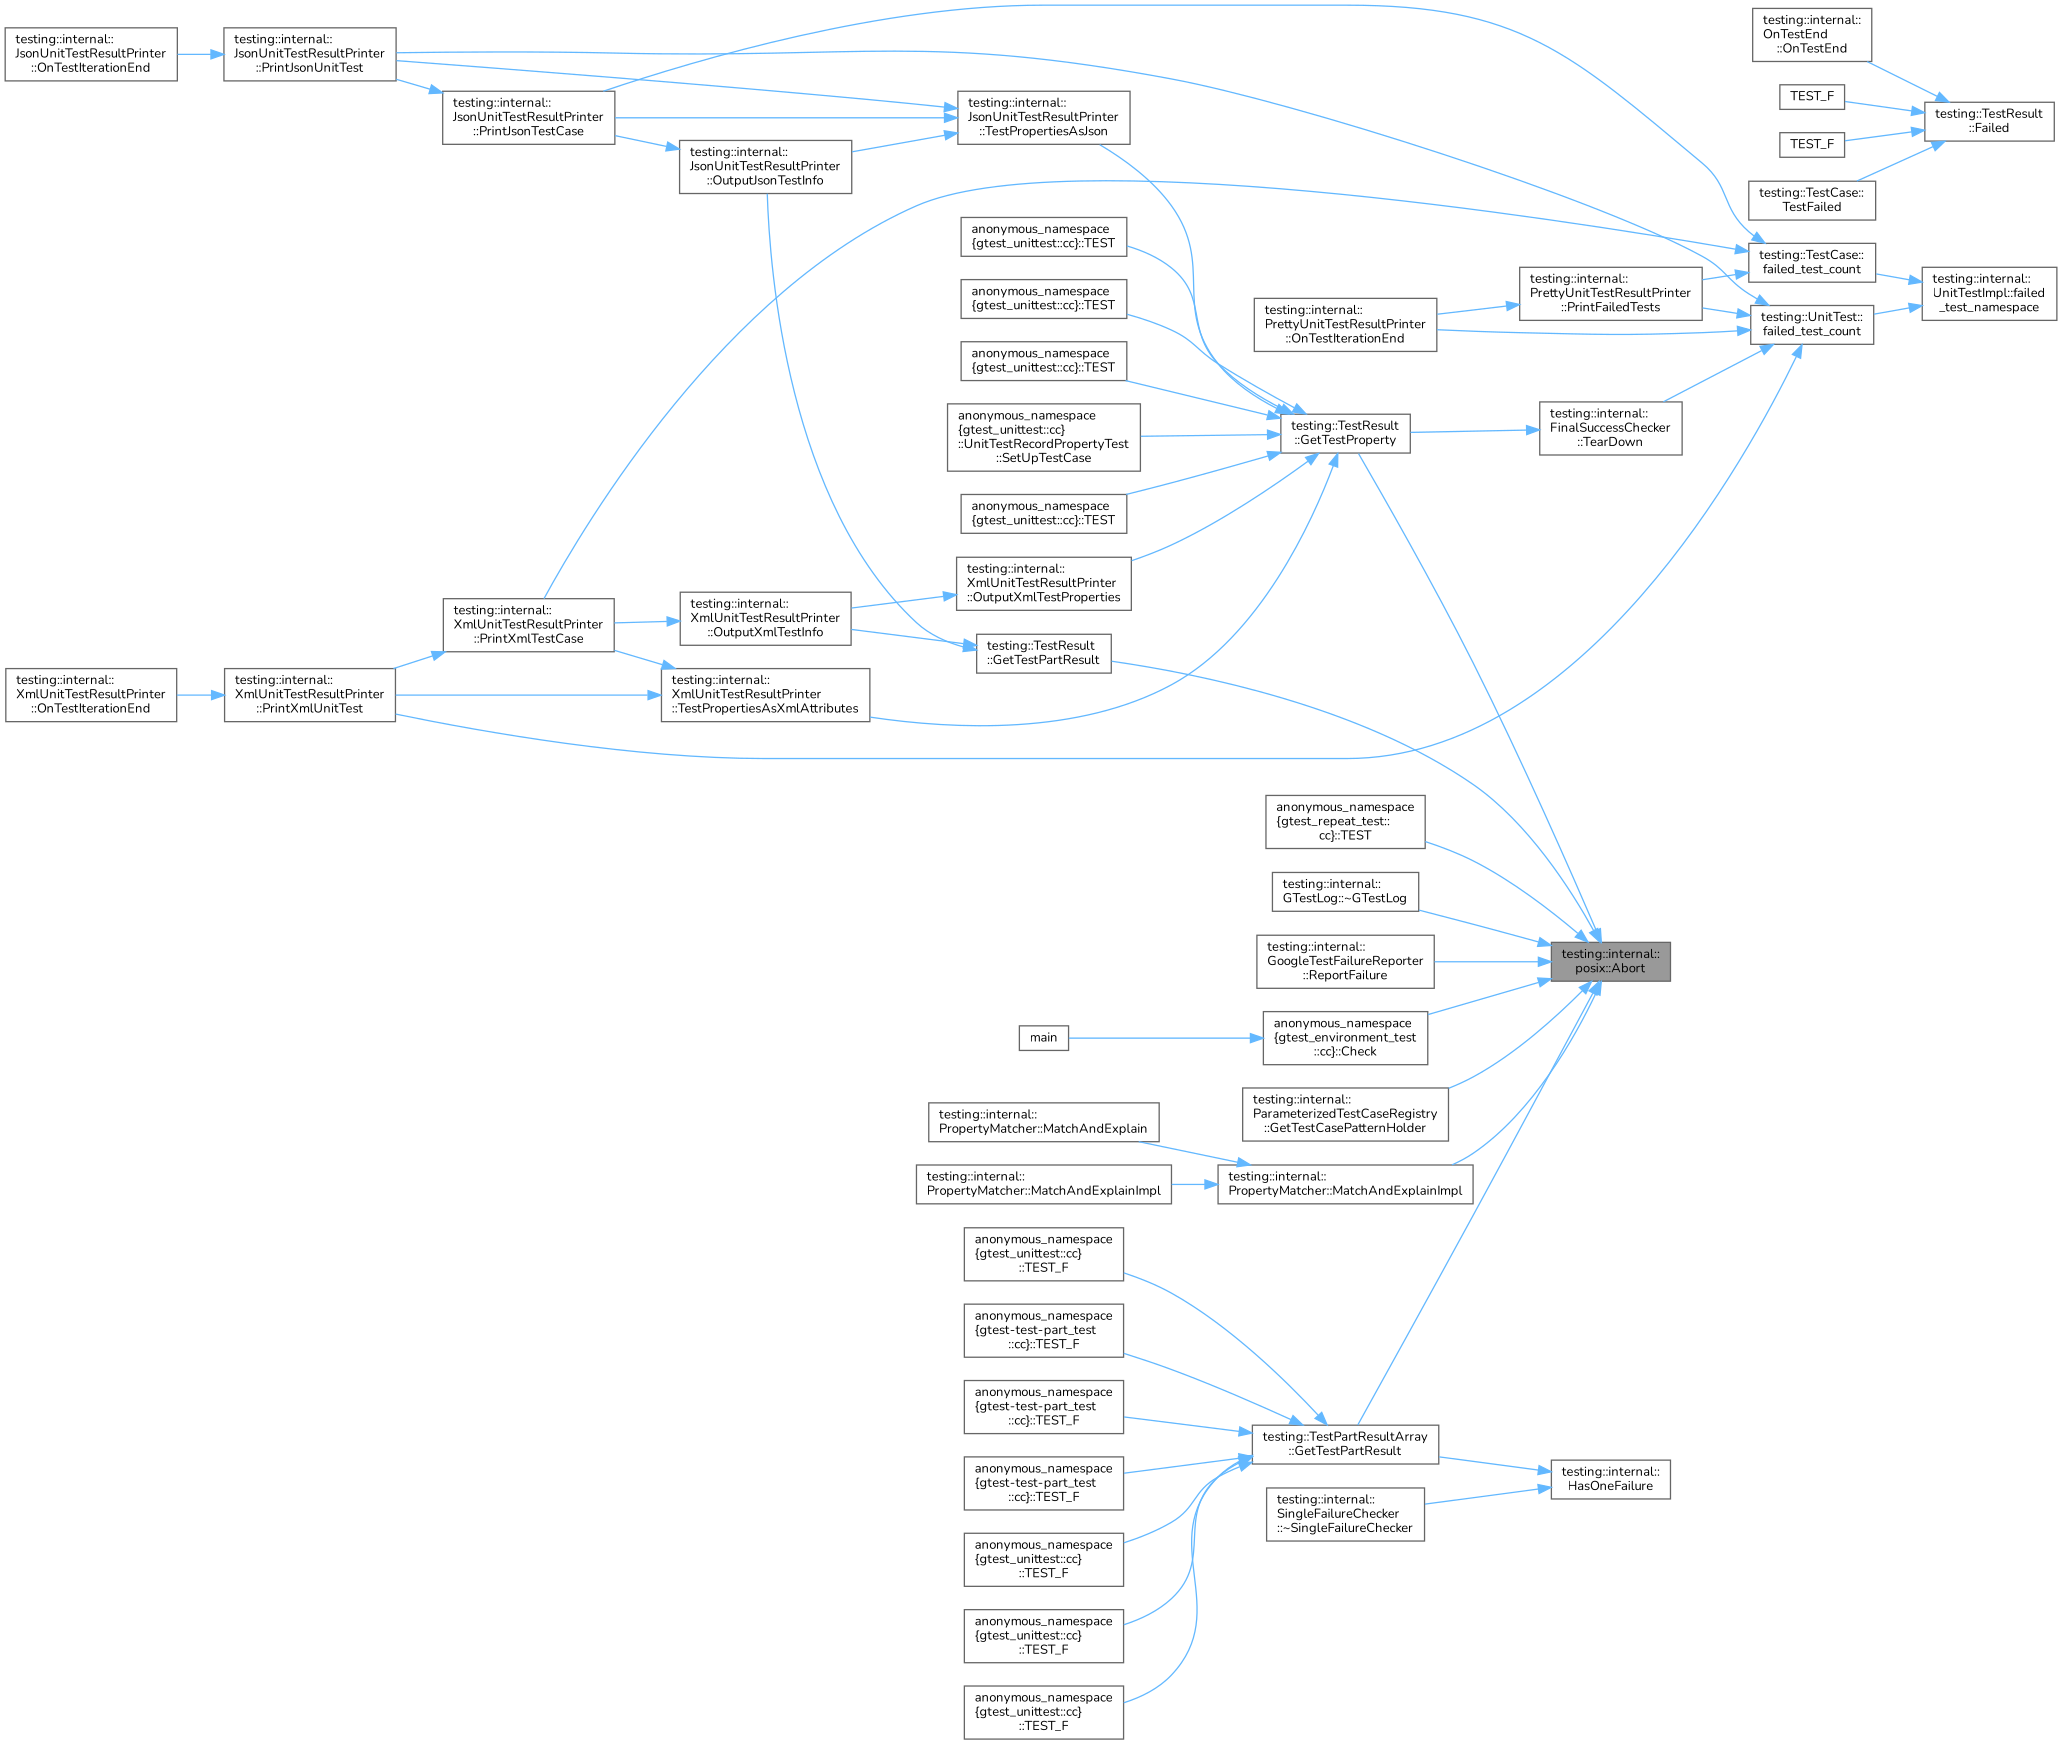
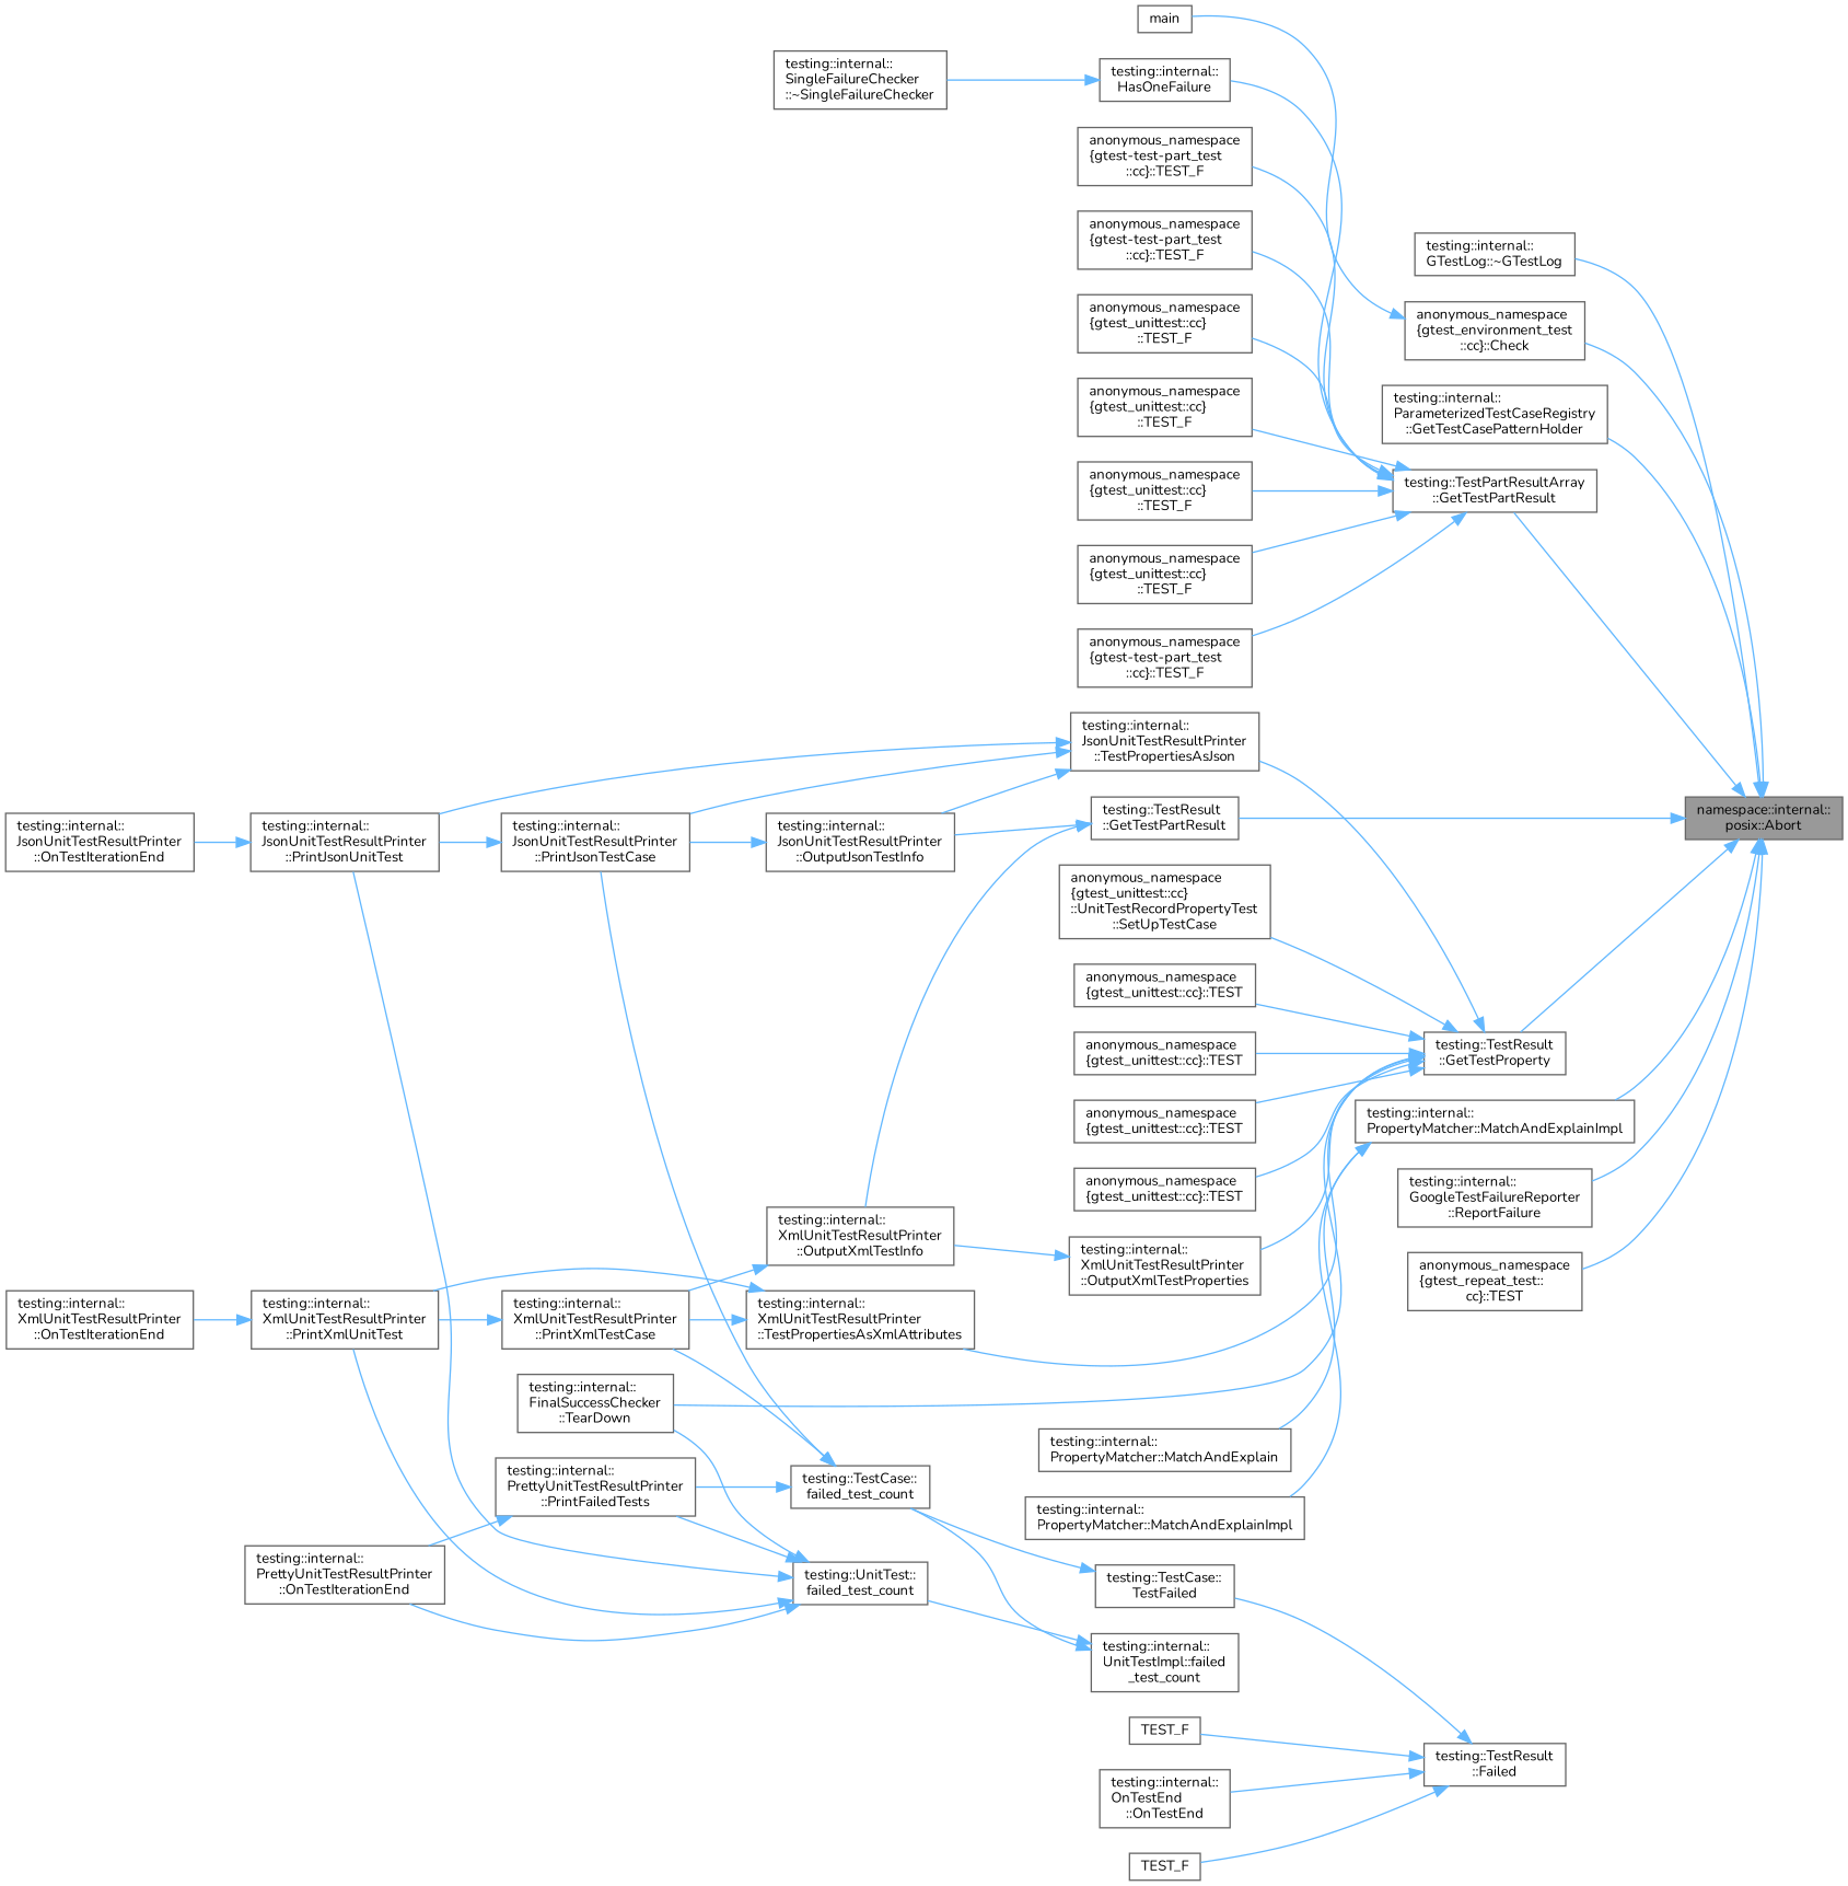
  digraph {
    fontname=Nunito
    rankdir=RL
    node [color=grey40 fillcolor=white fontname=Nunito fontsize=10 shape=box style=filled]
    edge [color=steelblue1 dir=back fontname=Nunito fontsize=10 labelfontname=Helvetica labelfontsize=10 style=solid]
-   n1 [color=gray40 fillcolor=grey60 fontcolor=black height=0.2 label="testing::internal::\lposix::Abort" width=0.4]
+   n1 [color=gray40 fillcolor=grey60 fontcolor=black height=0.2 label="namespace::internal::\lposix::Abort" width=0.4]
    n2 [height=0.2 label="anonymous_namespace\l\{gtest_environment_test\l::cc\}::Check" width=0.4]
    n3 [height=0.2 label="testing::internal::\lParameterizedTestCaseRegistry\l::GetTestCasePatternHolder" width=0.4]
    n4 [height=0.2 label="testing::TestResult\l::GetTestPartResult" width=0.4]
    n5 [height=0.2 label="testing::TestPartResultArray\l::GetTestPartResult" width=0.4]
    n6 [height=0.2 label="testing::TestResult\l::GetTestProperty" width=0.4]
    n7 [height=0.2 label="testing::internal::\lPropertyMatcher::MatchAndExplainImpl" width=0.4]
    n8 [height=0.2 label="testing::internal::\lGoogleTestFailureReporter\l::ReportFailure" width=0.4]
    n9 [height=0.2 label="anonymous_namespace\l\{gtest_repeat_test::\lcc\}::TEST" width=0.4]
    n10 [height=0.2 label="testing::internal::\lGTestLog::~GTestLog" width=0.4]
    n11 [height=0.2 label=main width=0.4]
    n12 [height=0.2 label="testing::internal::\lJsonUnitTestResultPrinter\l::OutputJsonTestInfo" width=0.4]
    n13 [height=0.2 label="testing::internal::\lXmlUnitTestResultPrinter\l::OutputXmlTestInfo" width=0.4]
    n14 [height=0.2 label="testing::internal::\lHasOneFailure" width=0.4]
    n15 [height=0.2 label="anonymous_namespace\l\{gtest_unittest::cc\}\l::TEST_F" width=0.4]
    n16 [height=0.2 label="anonymous_namespace\l\{gtest_unittest::cc\}\l::TEST_F" width=0.4]
    n17 [height=0.2 label="anonymous_namespace\l\{gtest_unittest::cc\}\l::TEST_F" width=0.4]
    n18 [height=0.2 label="anonymous_namespace\l\{gtest_unittest::cc\}\l::TEST_F" width=0.4]
    n19 [height=0.2 label="anonymous_namespace\l\{gtest-test-part_test\l::cc\}::TEST_F" width=0.4]
    n20 [height=0.2 label="anonymous_namespace\l\{gtest-test-part_test\l::cc\}::TEST_F" width=0.4]
    n21 [height=0.2 label="anonymous_namespace\l\{gtest-test-part_test\l::cc\}::TEST_F" width=0.4]
    n22 [height=0.2 label="testing::internal::\lFinalSuccessChecker\l::TearDown" width=0.4]
    n23 [height=0.2 label="testing::internal::\lXmlUnitTestResultPrinter\l::OutputXmlTestProperties" width=0.4]
    n24 [height=0.2 label="anonymous_namespace\l\{gtest_unittest::cc\}\l::UnitTestRecordPropertyTest\l::SetUpTestCase" width=0.4]
    n25 [height=0.2 label="anonymous_namespace\l\{gtest_unittest::cc\}::TEST" width=0.4]
    n26 [height=0.2 label="anonymous_namespace\l\{gtest_unittest::cc\}::TEST" width=0.4]
    n27 [height=0.2 label="anonymous_namespace\l\{gtest_unittest::cc\}::TEST" width=0.4]
    n28 [height=0.2 label="anonymous_namespace\l\{gtest_unittest::cc\}::TEST" width=0.4]
    n29 [height=0.2 label="testing::internal::\lJsonUnitTestResultPrinter\l::TestPropertiesAsJson" width=0.4]
    n30 [height=0.2 label="testing::internal::\lXmlUnitTestResultPrinter\l::TestPropertiesAsXmlAttributes" width=0.4]
    n31 [height=0.2 label="testing::internal::\lPropertyMatcher::MatchAndExplain" width=0.4]
    n32 [height=0.2 label="testing::internal::\lPropertyMatcher::MatchAndExplainImpl" width=0.4]
    n33 [height=0.2 label="testing::TestResult\l::Failed" width=0.4]
    n34 [height=0.2 label="testing::internal::\lOnTestEnd\l::OnTestEnd" width=0.4]
    n35 [height=0.2 label=TEST_F width=0.4]
    n36 [height=0.2 label=TEST_F width=0.4]
    n37 [height=0.2 label="testing::TestCase::\lTestFailed" width=0.4]
    n38 [height=0.2 label="testing::internal::\lJsonUnitTestResultPrinter\l::PrintJsonTestCase" width=0.4]
    n39 [height=0.2 label="testing::internal::\lXmlUnitTestResultPrinter\l::PrintXmlTestCase" width=0.4]
    n40 [height=0.2 label="testing::TestCase::\lfailed_test_count" width=0.4]
    n41 [height=0.2 label="testing::internal::\lPrettyUnitTestResultPrinter\l::PrintFailedTests" width=0.4]
-   n42 [height=0.2 label="testing::internal::\lUnitTestImpl::failed\l_test_namespace" width=0.4]
+   n42 [height=0.2 label="testing::internal::\lUnitTestImpl::failed\l_test_count" width=0.4]
    n43 [height=0.2 label="testing::UnitTest::\lfailed_test_count" width=0.4]
    n44 [height=0.2 label="testing::internal::\lPrettyUnitTestResultPrinter\l::OnTestIterationEnd" width=0.4]
    n45 [height=0.2 label="testing::internal::\lJsonUnitTestResultPrinter\l::PrintJsonUnitTest" width=0.4]
    n46 [height=0.2 label="testing::internal::\lXmlUnitTestResultPrinter\l::PrintXmlUnitTest" width=0.4]
    n47 [height=0.2 label="testing::internal::\lJsonUnitTestResultPrinter\l::OnTestIterationEnd" width=0.4]
    n48 [height=0.2 label="testing::internal::\lXmlUnitTestResultPrinter\l::OnTestIterationEnd" width=0.4]
    n49 [height=0.2 label="testing::internal::\lSingleFailureChecker\l::~SingleFailureChecker" width=0.4]
    n1 -> n2
    n1 -> n3
    n1 -> n4
    n1 -> n5
    n1 -> n6
    n1 -> n7
    n1 -> n8
    n1 -> n9
    n1 -> n10
    n2 -> n11
    n4 -> n12
    n4 -> n13
-   n14 -> n5
+   n5 -> n14
    n5 -> n15
    n5 -> n16
    n5 -> n17
    n5 -> n18
    n5 -> n19
    n5 -> n20
    n5 -> n21
-   n22 -> n6
+   n6 -> n22
    n6 -> n23
    n6 -> n24
    n6 -> n25
    n6 -> n26
    n6 -> n27
    n6 -> n28
    n6 -> n29
    n6 -> n30
    n7 -> n31
    n7 -> n32
    n12 -> n38
    n13 -> n39
    n14 -> n49
    n23 -> n13
    n29 -> n12
    n29 -> n38
    n29 -> n45
    n30 -> n39
    n30 -> n46
    n33 -> n34
    n33 -> n35
    n33 -> n36
    n33 -> n37
+   n37 -> n40
    n38 -> n45
    n39 -> n46
    n40 -> n38
    n40 -> n39
    n40 -> n41
    n41 -> n44
    n42 -> n40
    n42 -> n43
    n43 -> n22
    n43 -> n41
    n43 -> n44
    n43 -> n45
    n43 -> n46
    n45 -> n47
    n46 -> n48
  }
